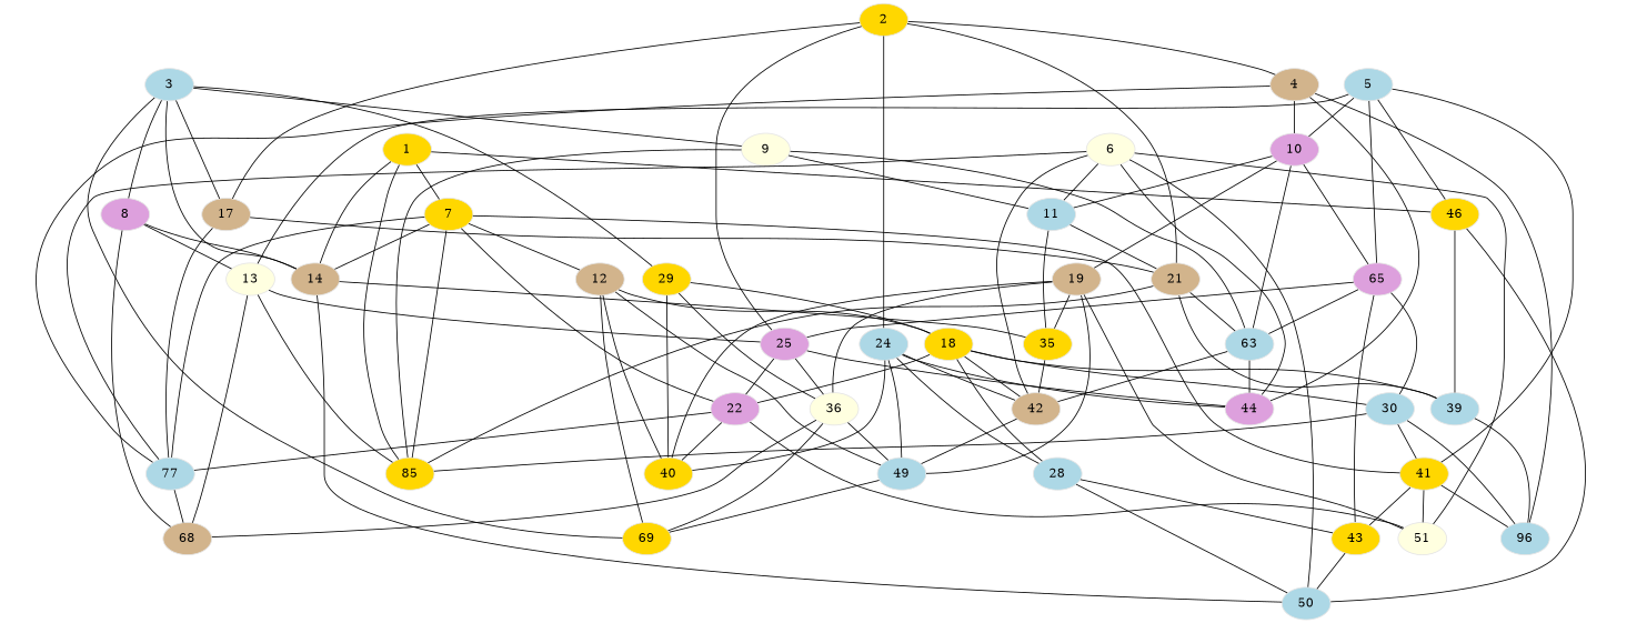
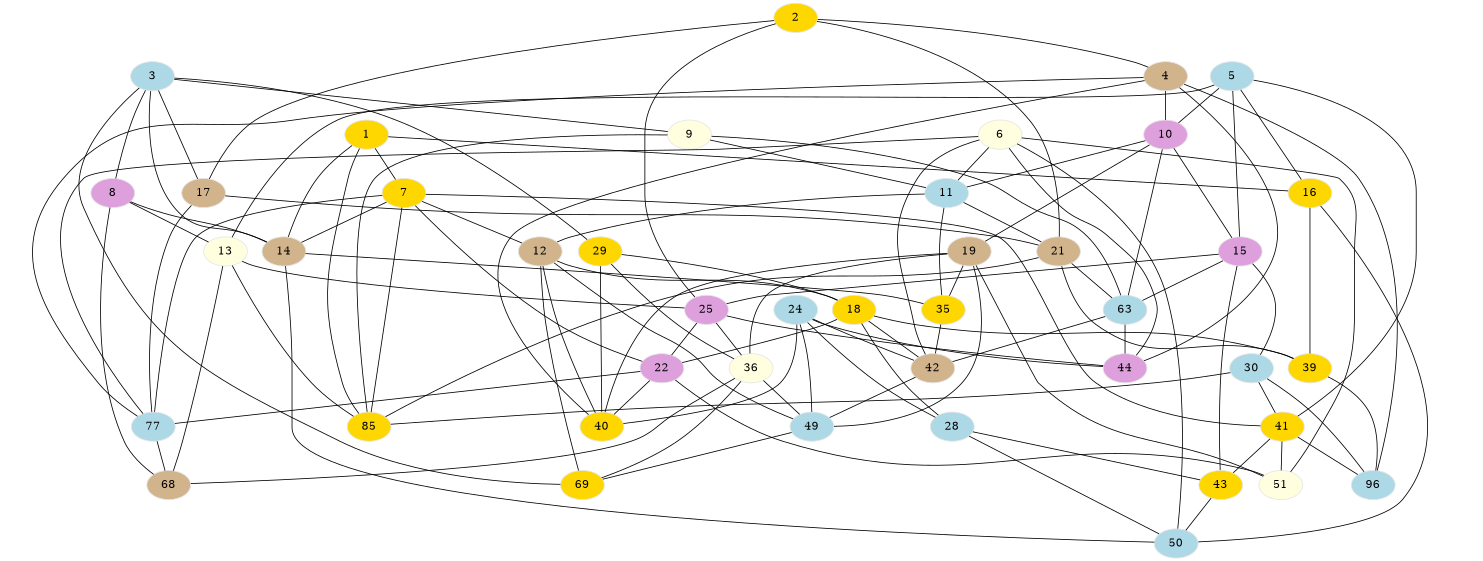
  graph {
    node [color=gray90 fillcolor=gold style=filled]
    7 [super="+52"]
    14 [fillcolor=tan super="+31"]
    n3 [label=85 super="+65"]
    n4 [fillcolor=lightblue label=77 super="+58"]
    41 [super="+61"]
    12 [fillcolor=tan super="+37"]
    22 [fillcolor=plum super="+70"]
    1
-   16 [label=46]
+   16
    50 [fillcolor=lightblue super="+63"]
    35
-   39 [fillcolor=lightblue super="+48"]
+   39 [super="+48"]
    2 [super="+67"]
    4 [fillcolor=tan super="+46"]
    17 [fillcolor=tan]
    n16 [fillcolor=plum label=25 super="+64"]
    21 [fillcolor=tan super="+57"]
    24 [fillcolor=lightblue super="+32"]
    10 [fillcolor=plum super="+56"]
    40 [super="+73"]
    44 [fillcolor=plum super="+59"]
    n22 [fillcolor=lightblue label=96]
    36 [fillcolor=lightyellow super="+38"]
    n24 [fillcolor=lightblue label=63 super="+53"]
    42 [fillcolor=tan super="+72"]
    49 [fillcolor=lightblue super="+62"]
    28 [fillcolor=lightblue]
    3 [fillcolor=lightblue super="+33"]
    8 [fillcolor=plum]
    9 [fillcolor=lightyellow]
    29
    69
    13 [fillcolor=lightyellow super="+71"]
    68 [fillcolor=tan]
    11 [fillcolor=lightblue super="+25"]
    18 [super="+47"]
-   15 [fillcolor=plum super="+60" label=65]
+   15 [fillcolor=plum super="+60"]
    19 [fillcolor=tan super="+34"]
    5 [fillcolor=lightblue super="+45"]
    30 [fillcolor=lightblue super="+54"]
    43
    51 [fillcolor=lightyellow]
    6 [fillcolor=lightyellow super="+26"]
    7 -- 14
    7 -- n3
    7 -- n4
    7 -- 41
    7 -- 12
    7 -- 22
    14 -- 50
    14 -- 35
    n4 -- 68
    41 -- n22
    41 -- 43
    41 -- 51
    12 -- 40
    12 -- 49
    12 -- 69
    12 -- 18
    22 -- n4
    22 -- 40
    22 -- 51
    1 -- 7
    1 -- 14
    1 -- n3
    1 -- 16
    16 -- 50
    16 -- 39
    35 -- 42
    39 -- n22
    2 -- 4
    2 -- 17
    2 -- n16
    2 -- 21
-   2 -- 24
    4 -- n4
    4 -- 10
+   4 -- 40
    4 -- 44
    4 -- n22
    17 -- n4
    17 -- 21
    n16 -- 22
    n16 -- 44
    n16 -- 36
    21 -- n3
    21 -- 39
    21 -- n24
    24 -- 40
    24 -- 44
    24 -- 42
    24 -- 49
    24 -- 28
    10 -- n24
    10 -- 11
    10 -- 15
    10 -- 19
    36 -- 49
    36 -- 69
    36 -- 68
    n24 -- 44
    n24 -- 42
    42 -- 49
    49 -- 69
    28 -- 50
    28 -- 43
    3 -- 14
    3 -- 17
    3 -- 8
    3 -- 9
    3 -- 29
    3 -- 69
    8 -- 14
    8 -- 13
    8 -- 68
    9 -- n3
    9 -- n24
    9 -- 11
    29 -- 40
    29 -- 36
    29 -- 18
    13 -- n3
    13 -- n16
    13 -- 68
+   11 -- 12
    11 -- 35
    11 -- 21
    18 -- 22
    18 -- 39
    18 -- 42
    18 -- 28
-   18 -- 30
    15 -- n16
    15 -- n24
    15 -- 30
    15 -- 43
    19 -- 35
    19 -- 40
    19 -- 36
    19 -- 49
    19 -- 51
    5 -- 41
    5 -- 16
    5 -- 10
    5 -- 13 [weight=2]
    5 -- 15
    30 -- n3
    30 -- 41
    30 -- n22
    43 -- 50
    6 -- n4
    6 -- 50
    6 -- 44
    6 -- 42
    6 -- 11
    6 -- 51
  }
